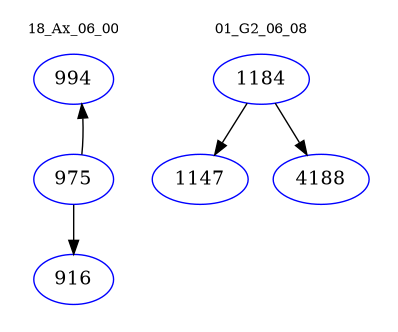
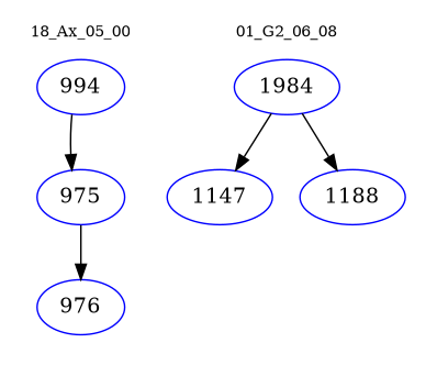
  digraph {
    node [color=blue]
    edge [color=black]
    n1 [label=994]
    n2 [label=975]
-   n3 [label=916]
-   n4 [label=1184]
+   n3 [label=976]
+   n4 [label=1984]
    n5 [label=1147]
-   n6 [label=4188]
+   n6 [label=1188]
    subgraph cluster_1 {
      color=white
      fontsize=10
-     label="18_Ax_06_00"
+     label="18_Ax_05_00"
      n1
      n2
      n3
    }
    subgraph cluster_2 {
      color=white
      fontsize=10
      label="01_G2_06_08"
      n4
      n5
      n6
    }
-   n2 -> n1
+   n1 -> n2
    n2 -> n3
    n4 -> n5
    n4 -> n6
  }
